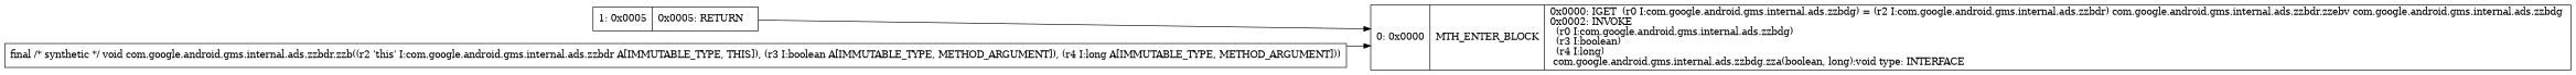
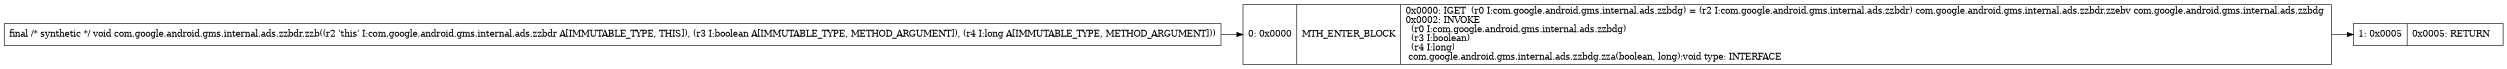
  digraph {
    rankdir=LR
    node [shape=record]
    n1 [label="{0\:\ 0x0000|MTH_ENTER_BLOCK\l|0x0000: IGET  (r0 I:com.google.android.gms.internal.ads.zzbdg) = (r2 I:com.google.android.gms.internal.ads.zzbdr) com.google.android.gms.internal.ads.zzbdr.zzebv com.google.android.gms.internal.ads.zzbdg \l0x0002: INVOKE  \l  (r0 I:com.google.android.gms.internal.ads.zzbdg)\l  (r3 I:boolean)\l  (r4 I:long)\l com.google.android.gms.internal.ads.zzbdg.zza(boolean, long):void type: INTERFACE \l}"]
    n2 [label="{1\:\ 0x0005|0x0005: RETURN   \l}"]
    n3 [label="{final \/* synthetic *\/ void com.google.android.gms.internal.ads.zzbdr.zzb((r2 'this' I:com.google.android.gms.internal.ads.zzbdr A[IMMUTABLE_TYPE, THIS]), (r3 I:boolean A[IMMUTABLE_TYPE, METHOD_ARGUMENT]), (r4 I:long A[IMMUTABLE_TYPE, METHOD_ARGUMENT])) }"]
-   n2 -> n1
+   n1 -> n2
    n3 -> n1
  }
